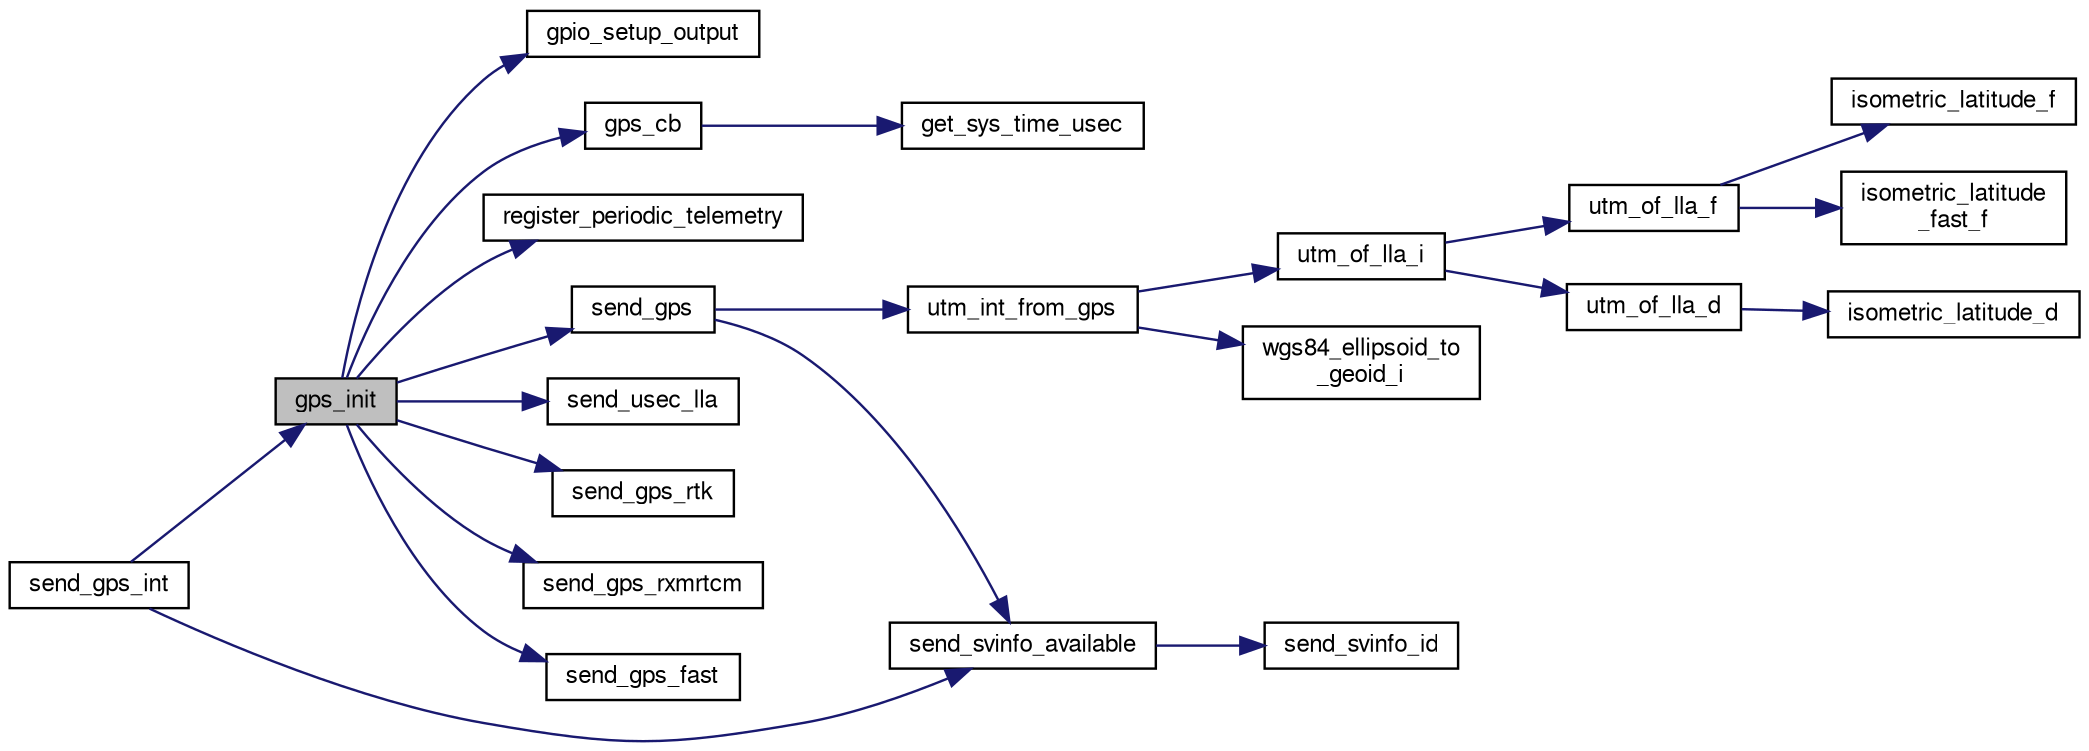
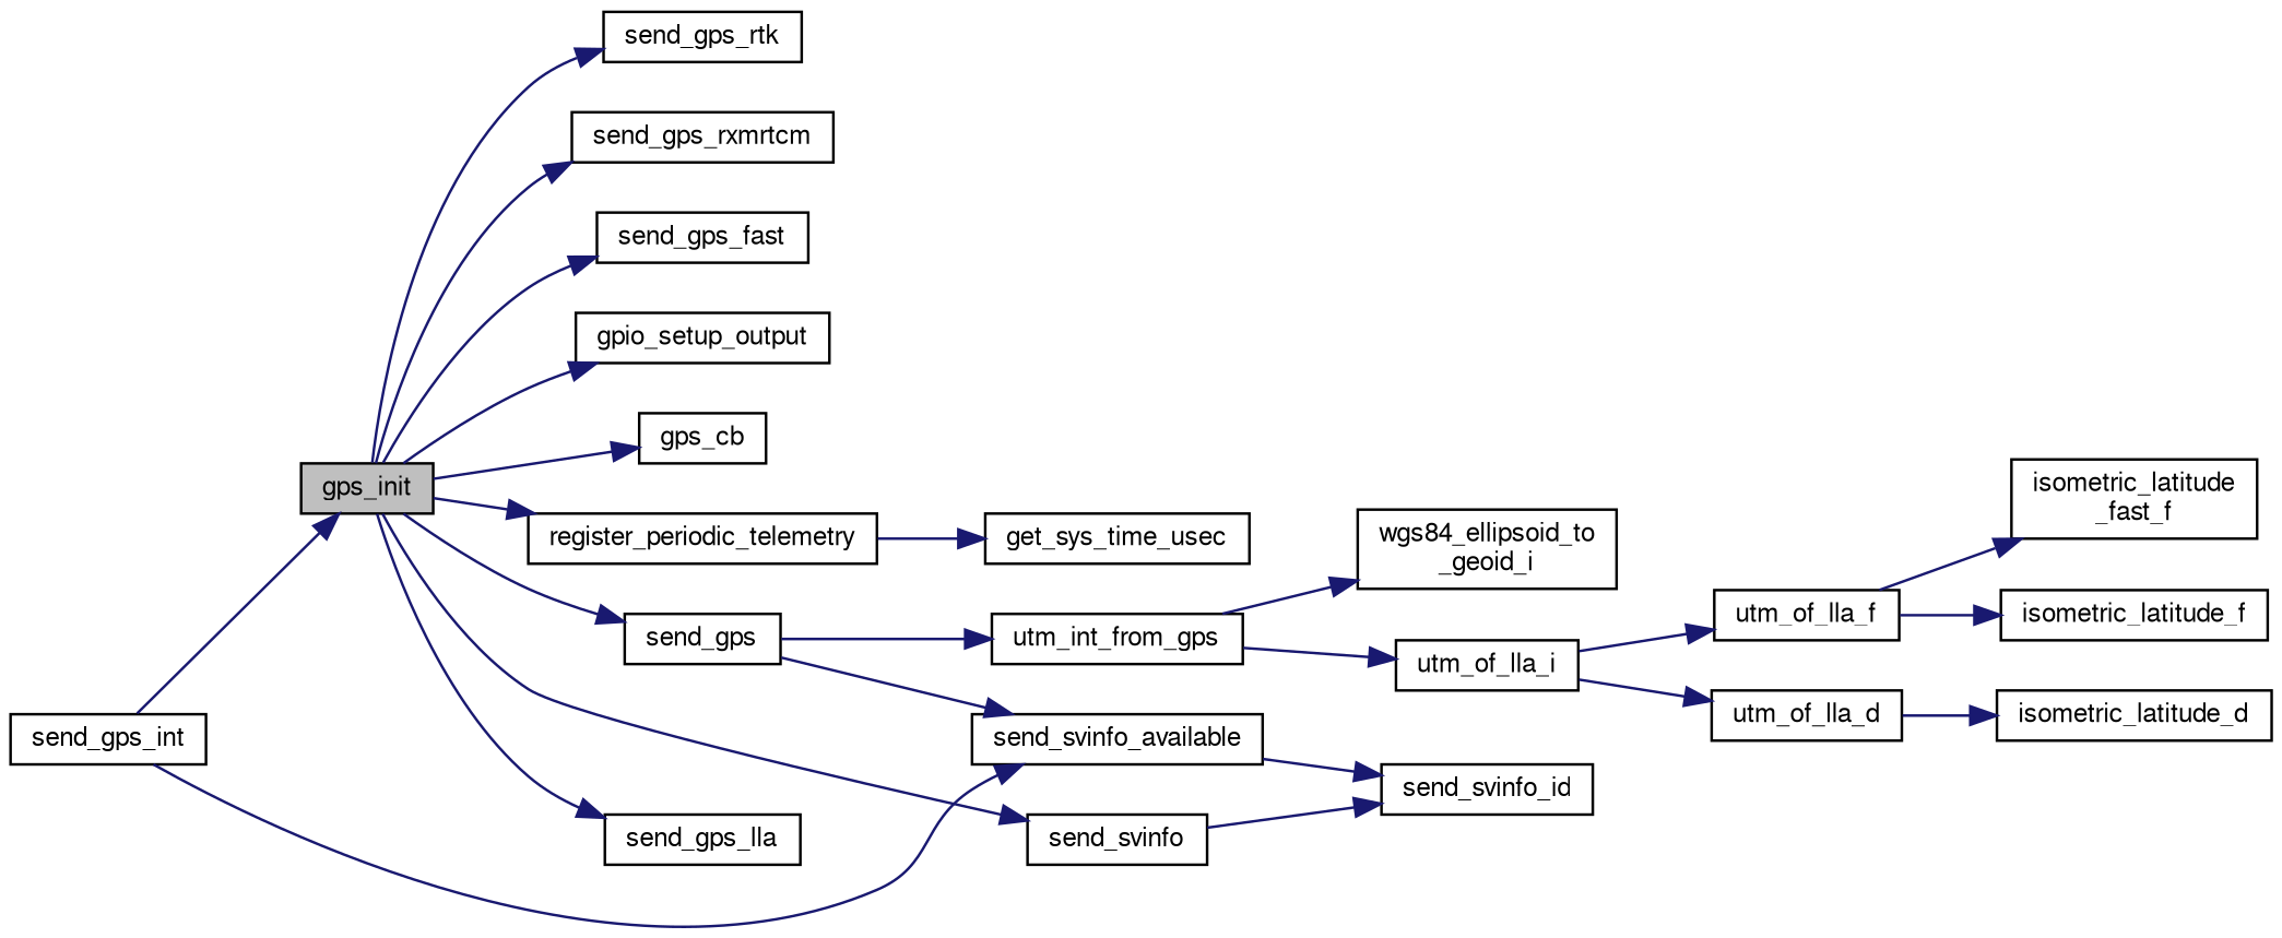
  digraph {
    rankdir=LR
    node [color=black fillcolor=white fontname=FreeSans fontsize=10 shape=record style=filled]
    edge [color=midnightblue fontname=FreeSans fontsize=10 labelfontname=FreeSans labelfontsize=10 style=solid]
    n1 [fillcolor=grey75 fontcolor=black height=0.2 label=gps_init width=0.4]
    n2 [height=0.2 label=gpio_setup_output width=0.4]
    n3 [height=0.2 label=gps_cb width=0.4]
    n4 [height=0.2 label=register_periodic_telemetry width=0.4]
    n5 [height=0.2 label=send_gps width=0.4]
-   n6 [height=0.2 label=send_usec_lla width=0.4]
+   n6 [height=0.2 label=send_gps_lla width=0.4]
    n7 [height=0.2 label=send_gps_rtk width=0.4]
    n8 [height=0.2 label=send_gps_rxmrtcm width=0.4]
    n9 [height=0.2 label=send_gps_fast width=0.4]
+   n10 [height=0.2 label=send_svinfo width=0.4]
    n11 [height=0.2 label=get_sys_time_usec width=0.4]
    n12 [height=0.2 label=utm_int_from_gps width=0.4]
    n13 [height=0.2 label=send_svinfo_available width=0.4]
    n14 [height=0.2 label=send_gps_int width=0.4]
    n15 [height=0.2 label=send_svinfo_id width=0.4]
    n16 [height=0.2 label=utm_of_lla_i width=0.4]
    n17 [height=0.2 label="wgs84_ellipsoid_to\l_geoid_i" width=0.4]
    n18 [height=0.2 label=utm_of_lla_f width=0.4]
    n19 [height=0.2 label=utm_of_lla_d width=0.4]
    n20 [height=0.2 label=isometric_latitude_f width=0.4]
    n21 [height=0.2 label="isometric_latitude\l_fast_f" width=0.4]
    n22 [height=0.2 label=isometric_latitude_d width=0.4]
    n1 -> n2
    n1 -> n3
    n1 -> n4
    n1 -> n5
    n1 -> n6
    n1 -> n7
    n1 -> n8
    n1 -> n9
-   n3 -> n11
+   n1 -> n10
+   n4 -> n11
    n5 -> n12
    n5 -> n13
+   n10 -> n15
    n12 -> n16
    n12 -> n17
    n13 -> n15
    n14 -> n1
    n14 -> n13
    n16 -> n18
    n16 -> n19
    n18 -> n20
    n18 -> n21
    n19 -> n22
  }
